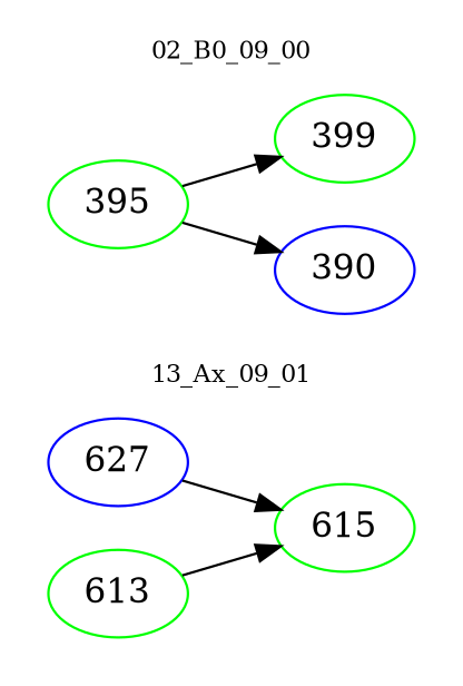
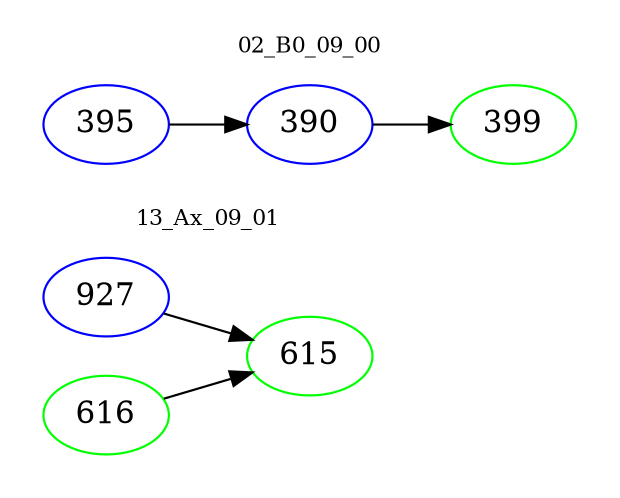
  digraph {
    rankdir=LR
    node [color=blue]
    edge [color=black]
-   n1 [label=627]
+   n1 [label=927]
    n2 [color=green label=615]
-   n3 [color=green label=613]
-   n4 [color=green label=395]
+   n3 [color=green label=616]
+   n4 [label=395]
    n5 [label=390]
    n6 [color=green label=399]
    subgraph cluster_1 {
      color=white
      fontsize=10
      label="13_Ax_09_01"
      n1
      n2
      n3
    }
    subgraph cluster_2 {
      color=white
      fontsize=10
      label="02_B0_09_00"
      n4
      n5
      n6
    }
    n1 -> n2
    n3 -> n2
    n4 -> n5
-   n4 -> n6
+   n5 -> n6
  }
